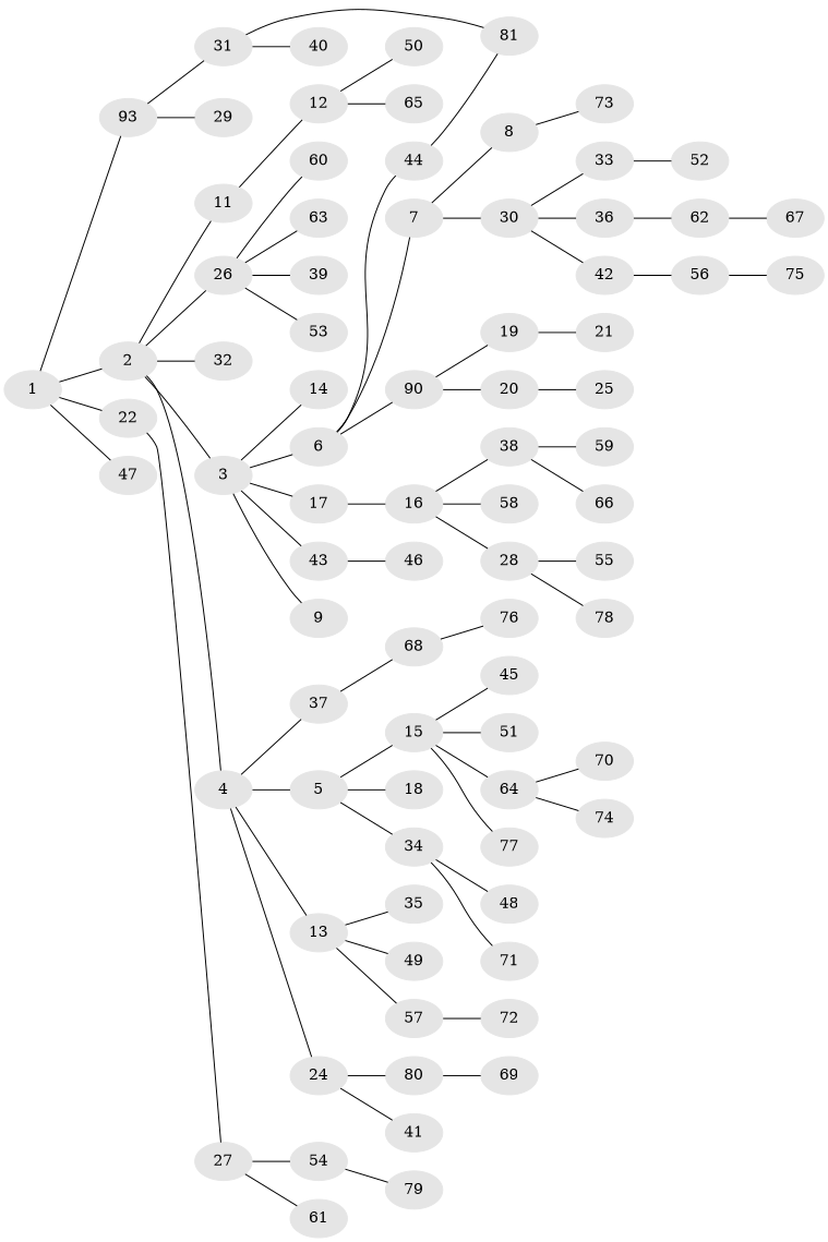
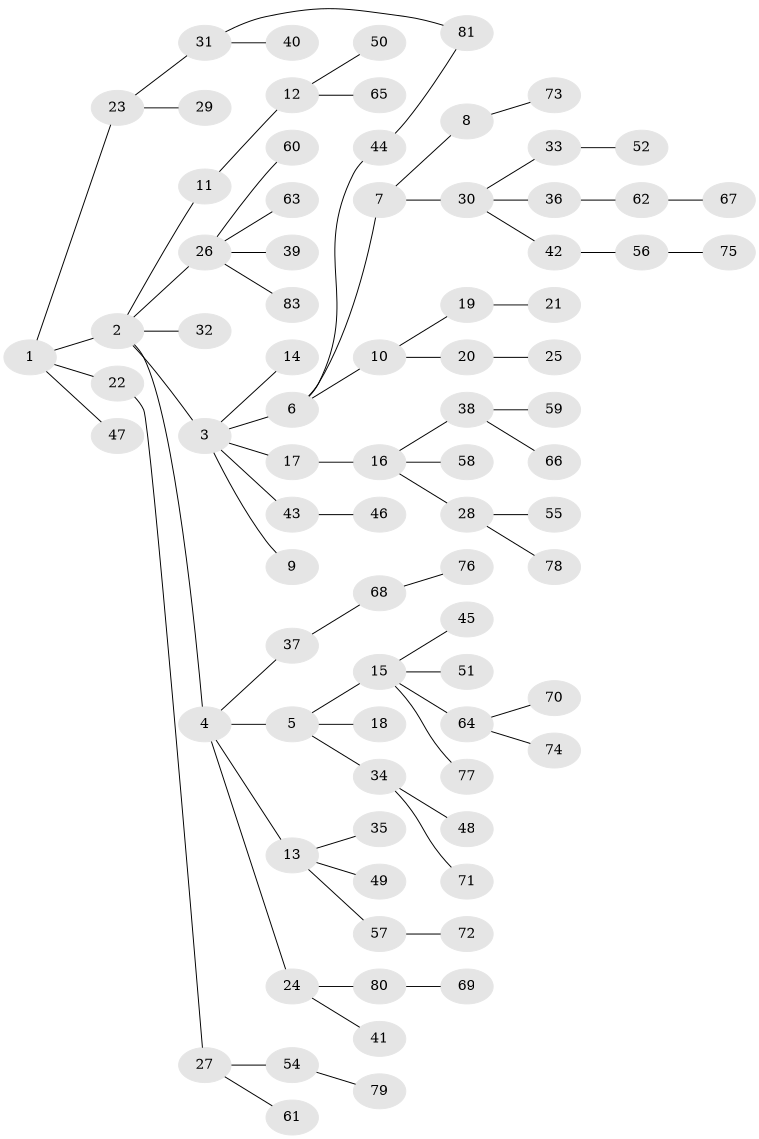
  graph {
    rankdir=LR
    node [color=gray90 style=filled]
    1
    2
    22
-   23 [label=93]
+   23
    47
    3
    4
    11
    26
    32
    27
    29
    31
    6
    9
    14
    17
    43
    5
    13
    24
    37
    12
    39
-   53
+   53 [label=83]
    60
    63
    7
-   10 [label=90]
+   10
    44
    16
    46
    15
    18
    34
    35
    49
    57
    41
    80
    45
    51
    64
    77
    48
    71
    8
    30
    19
    20
    28
    38
    58
    81
    73
    33
    36
    42
    21
    25
    50
    65
    68
    72
    70
    74
    55
    78
    59
    66
    54
    61
    40
    69
    79
    52
    62
    56
    67
    76
    75
    1 -- 2
    1 -- 22
    1 -- 23
    1 -- 47
    2 -- 3
    2 -- 4
    2 -- 11
    2 -- 26
    2 -- 32
    22 -- 27
    23 -- 29
    23 -- 31
    3 -- 6
    3 -- 9
    3 -- 14
    3 -- 17
    3 -- 43
    4 -- 5
    4 -- 13
    4 -- 24
    4 -- 37
    11 -- 12
    26 -- 39
    26 -- 53
    26 -- 60
    26 -- 63
    27 -- 54
    27 -- 61
    31 -- 81
    31 -- 40
    6 -- 7
    6 -- 10
    6 -- 44
    17 -- 16
    43 -- 46
    5 -- 15
    5 -- 18
    5 -- 34
    13 -- 35
    13 -- 49
    13 -- 57
    24 -- 41
    24 -- 80
    37 -- 68
    12 -- 50
    12 -- 65
    7 -- 8
    7 -- 30
    10 -- 19
    10 -- 20
    44 -- 81
    16 -- 28
    16 -- 38
    16 -- 58
    15 -- 45
    15 -- 51
    15 -- 64
    15 -- 77
    34 -- 48
    34 -- 71
    57 -- 72
    80 -- 69
    64 -- 70
    64 -- 74
    8 -- 73
    30 -- 33
    30 -- 36
    30 -- 42
    19 -- 21
    20 -- 25
    28 -- 55
    28 -- 78
    38 -- 59
    38 -- 66
    33 -- 52
    36 -- 62
    42 -- 56
    68 -- 76
    54 -- 79
    62 -- 67
    56 -- 75
  }
